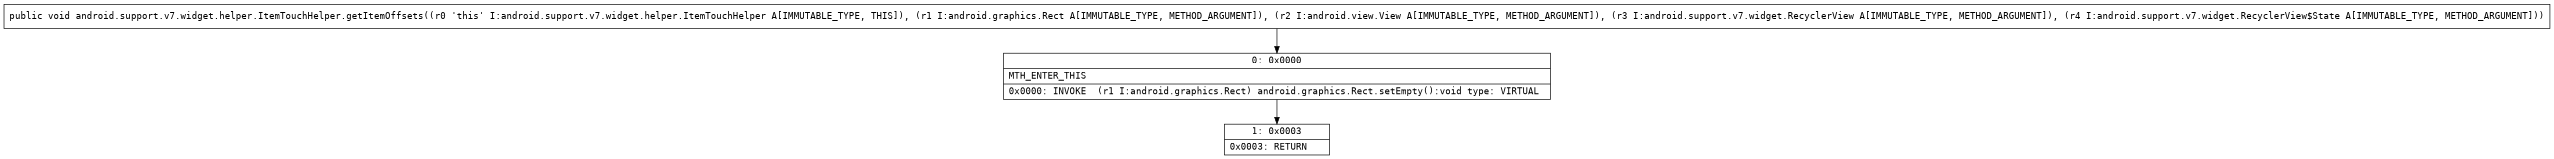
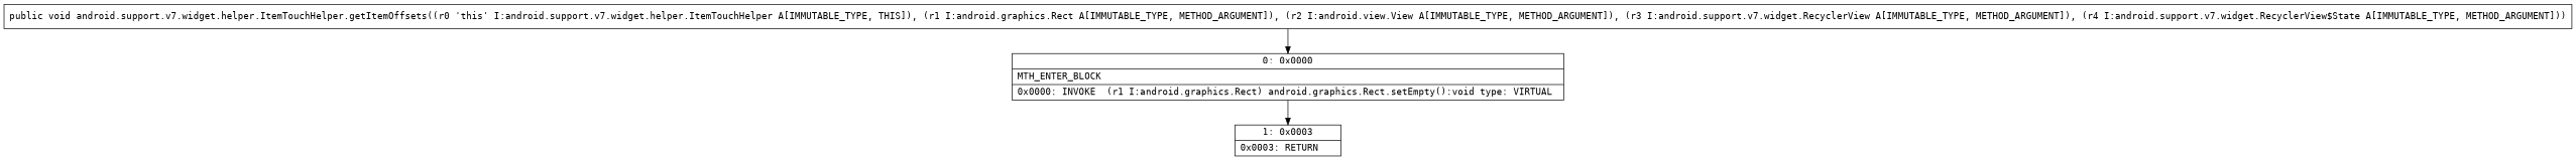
  digraph {
    fontname="DejaVu Sans Mono"
    node [shape=record fontname="DejaVu Sans Mono"]
    edge [fontname="DejaVu Sans Mono"]
-   n1 [label="{0\:\ 0x0000|MTH_ENTER_THIS\l|0x0000: INVOKE  (r1 I:android.graphics.Rect) android.graphics.Rect.setEmpty():void type: VIRTUAL \l}"]
+   n1 [label="{0\:\ 0x0000|MTH_ENTER_BLOCK\l|0x0000: INVOKE  (r1 I:android.graphics.Rect) android.graphics.Rect.setEmpty():void type: VIRTUAL \l}"]
    n2 [label="{1\:\ 0x0003|0x0003: RETURN   \l}"]
    n3 [label="{public void android.support.v7.widget.helper.ItemTouchHelper.getItemOffsets((r0 'this' I:android.support.v7.widget.helper.ItemTouchHelper A[IMMUTABLE_TYPE, THIS]), (r1 I:android.graphics.Rect A[IMMUTABLE_TYPE, METHOD_ARGUMENT]), (r2 I:android.view.View A[IMMUTABLE_TYPE, METHOD_ARGUMENT]), (r3 I:android.support.v7.widget.RecyclerView A[IMMUTABLE_TYPE, METHOD_ARGUMENT]), (r4 I:android.support.v7.widget.RecyclerView$State A[IMMUTABLE_TYPE, METHOD_ARGUMENT])) }"]
    n1 -> n2
    n3 -> n1
  }
